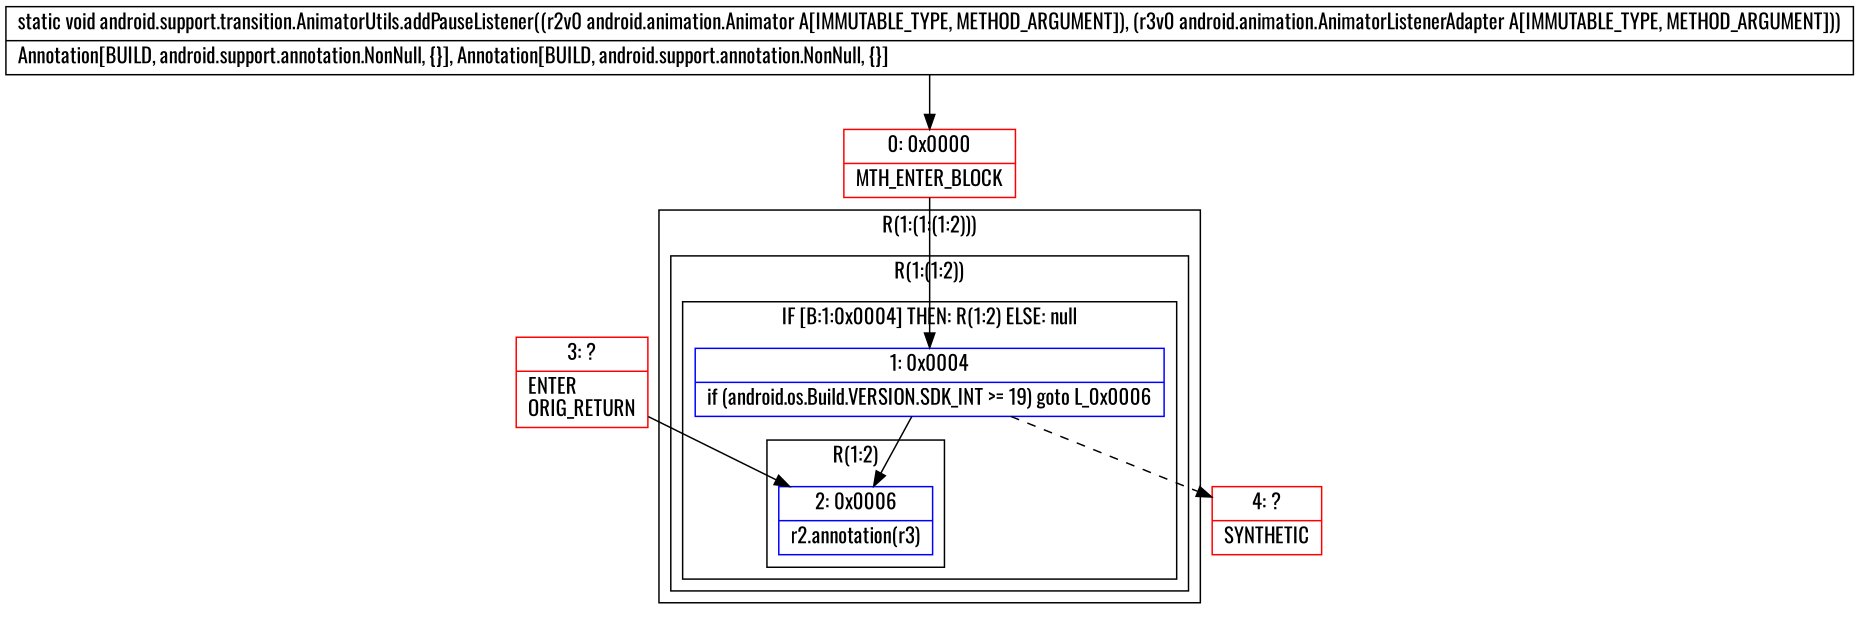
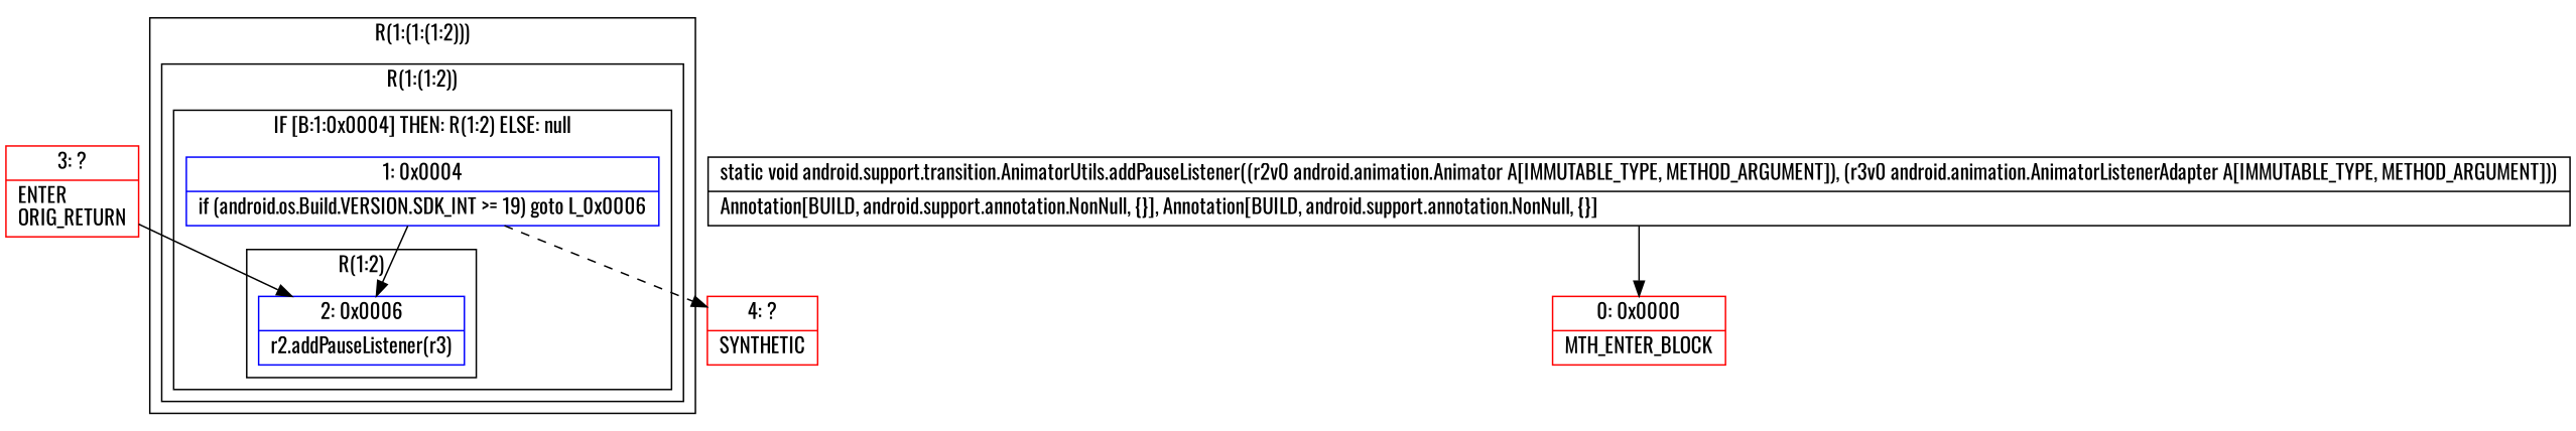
  digraph {
    fontname=Oswald
    node [color=red fontname=Oswald shape=record]
    edge [fontname=Oswald]
-   n1 [color=blue label="{2\:\ 0x0006|r2.annotation(r3)\l}"]
+   n1 [color=blue label="{2\:\ 0x0006|r2.addPauseListener(r3)\l}"]
    n2 [color=blue label="{1\:\ 0x0004|if (android.os.Build.VERSION.SDK_INT \>= 19) goto L_0x0006\l}"]
    n3 [label="{4\:\ ?|SYNTHETIC\l}"]
    n4 [label="{3\:\ ?|ENTER\lORIG_RETURN\l}"]
    n5 [label="{0\:\ 0x0000|MTH_ENTER_BLOCK\l}"]
    n6 [label="{static void android.support.transition.AnimatorUtils.addPauseListener((r2v0 android.animation.Animator A[IMMUTABLE_TYPE, METHOD_ARGUMENT]), (r3v0 android.animation.AnimatorListenerAdapter A[IMMUTABLE_TYPE, METHOD_ARGUMENT]))  | Annotation[BUILD, android.support.annotation.NonNull, \{\}], Annotation[BUILD, android.support.annotation.NonNull, \{\}]\l}" color=""]
    subgraph cluster_1 {
      label="R(1:(1:(1:2)))"
      subgraph cluster_2 {
        label="R(1:(1:2))"
        subgraph cluster_3 {
          label="IF [B:1:0x0004] THEN: R(1:2) ELSE: null"
          n2
          subgraph cluster_4 {
            label="R(1:2)"
            n1
          }
        }
      }
    }
    n2 -> n1
    n2 -> n3 [style=dashed]
    n4 -> n1
-   n5 -> n2
    n6 -> n5
  }
